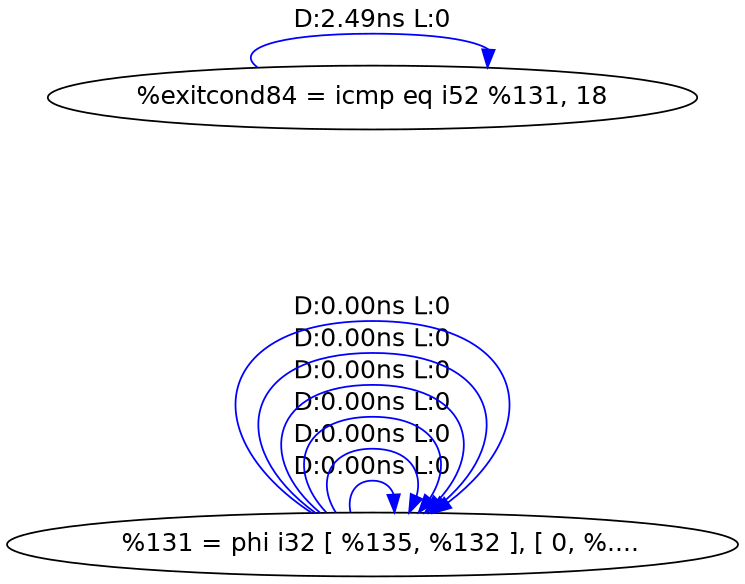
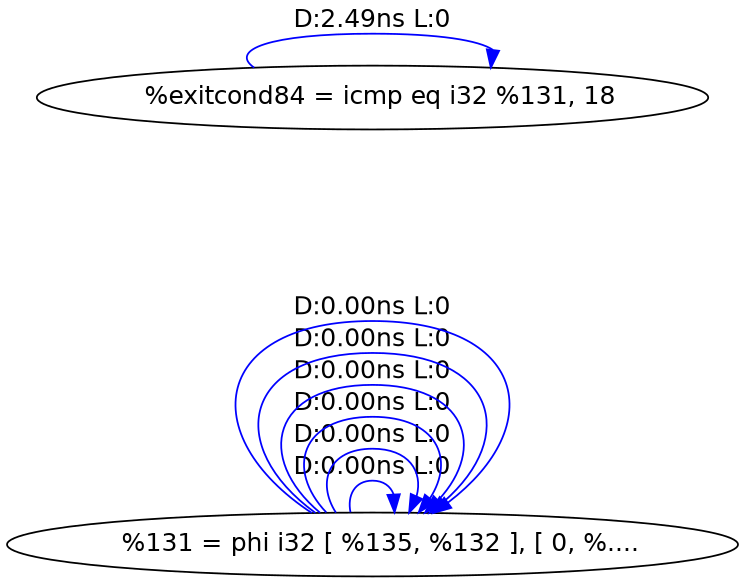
  digraph {
    rankdir=LR
    fontname="DejaVu Sans"
    node [fontname="DejaVu Sans"]
    edge [color=blue fontname="DejaVu Sans"]
    n1 [label="  %131 = phi i32 [ %135, %132 ], [ 0, %...."]
-   n2 [label="%exitcond84 = icmp eq i52 %131, 18"]
+   n2 [label="  %exitcond84 = icmp eq i32 %131, 18"]
    n1 -> n1 [label="D:0.00ns L:0"]
    n1 -> n1 [label="D:0.00ns L:0"]
    n1 -> n1 [label="D:0.00ns L:0"]
    n1 -> n1 [label="D:0.00ns L:0"]
    n1 -> n1 [label="D:0.00ns L:0"]
    n1 -> n1 [label="D:0.00ns L:0"]
    n2 -> n2 [label="D:2.49ns L:0"]
  }
